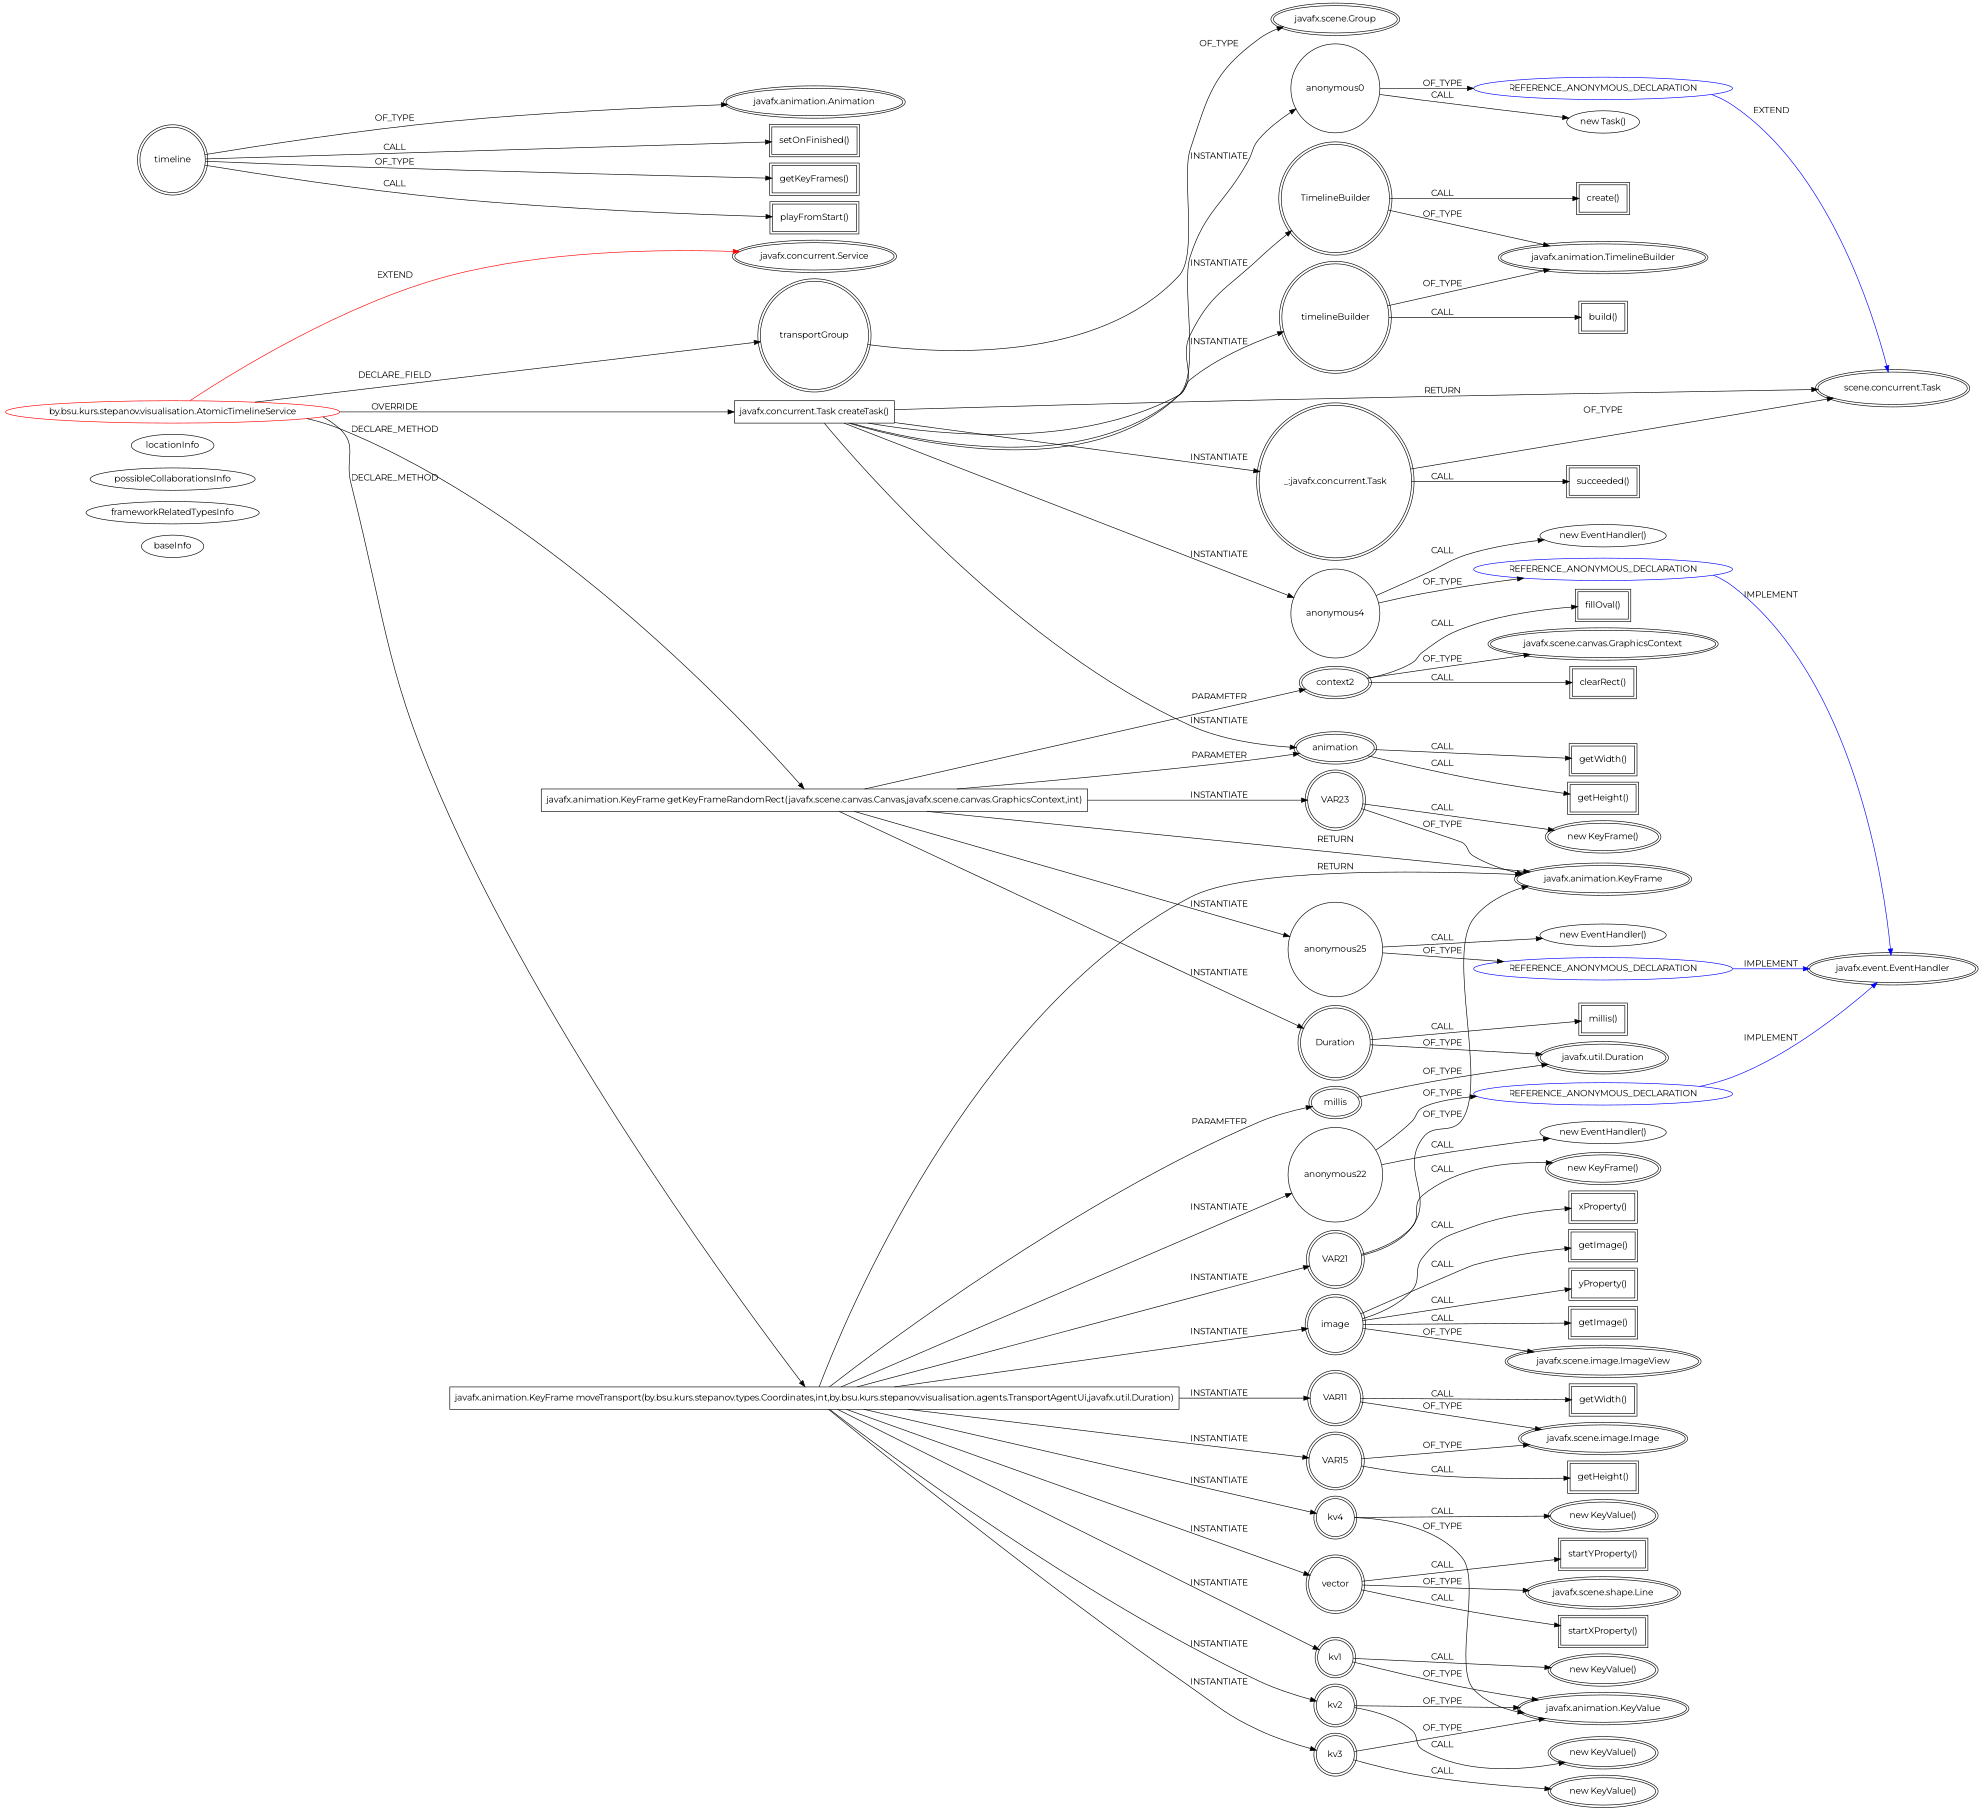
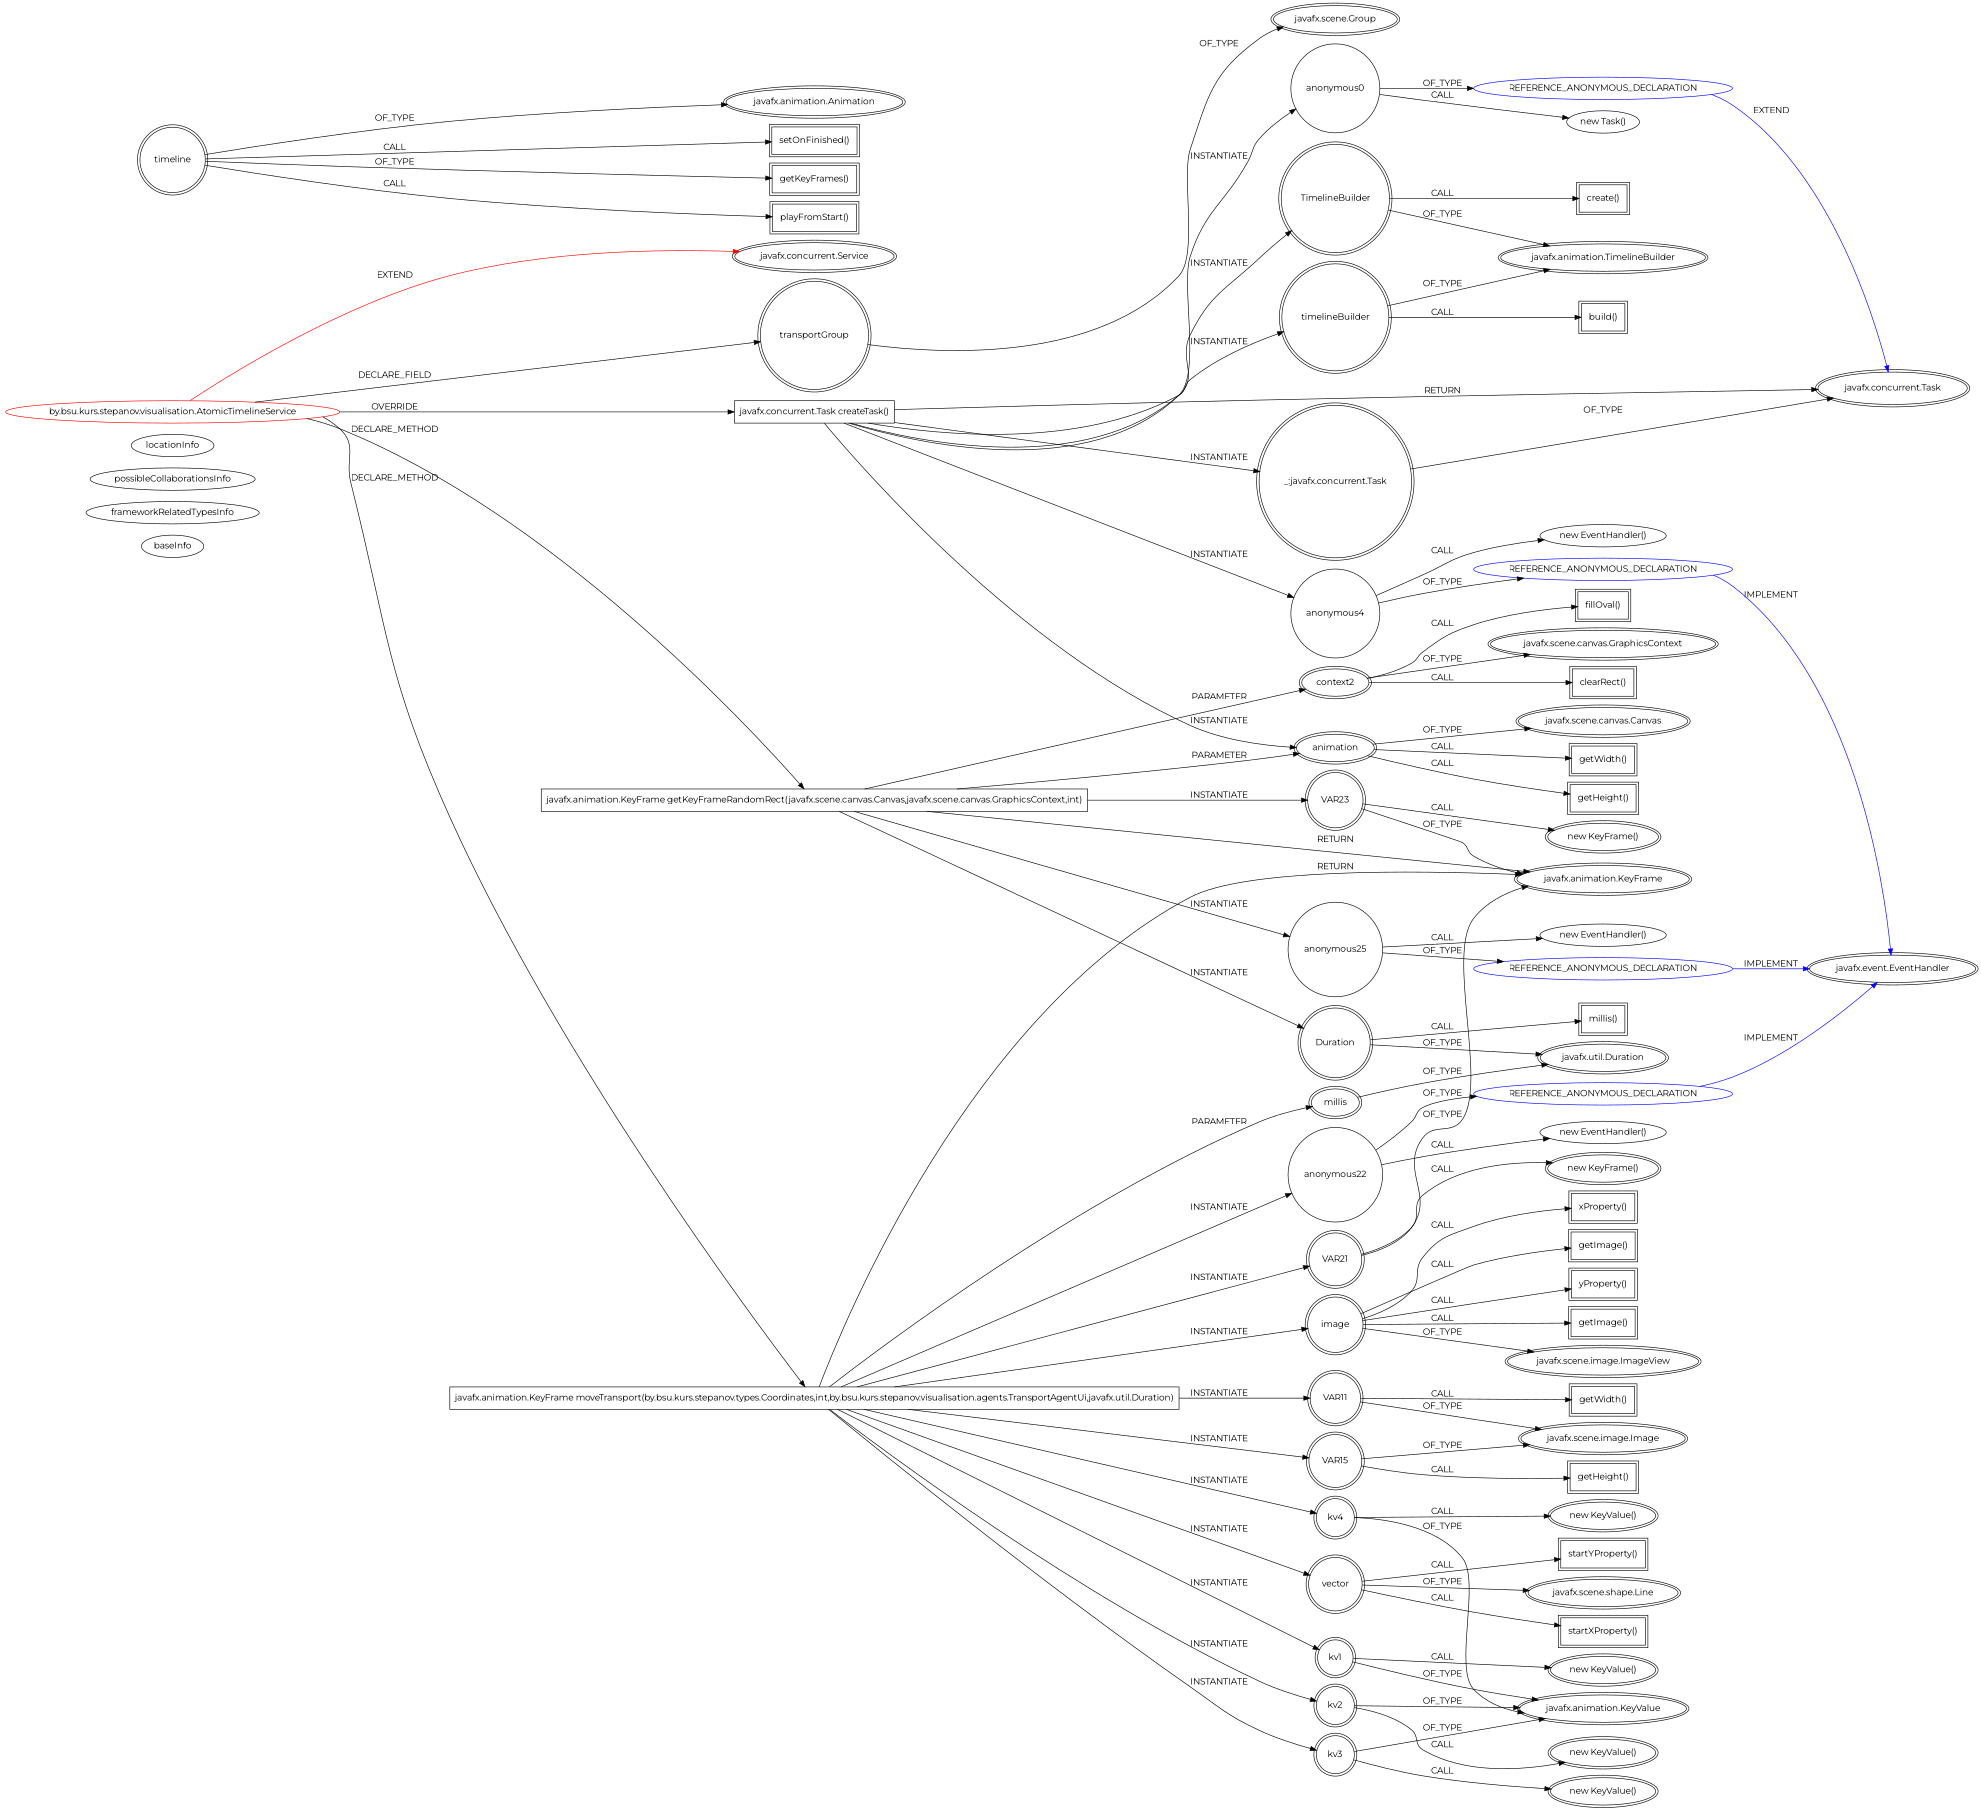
  digraph {
    fontname=Montserrat
    rankdir=LR
    node [fontname=Montserrat isFrameworkType=true vertexType=VARIABLE_EXPRESION peripheries=2]
    edge [fontname=Montserrat]
    baseInfo [category=extension_graph graphId=4268 isAnonymous=false possibleRelation=true isFrameworkType="" vertexType="" peripheries=""]
    frameworkRelatedTypesInfo [0="javafx.concurrent.Service" isFrameworkType="" vertexType="" peripheries=""]
    possibleCollaborationsInfo [0="4268~OVERRIDING_METHOD_DECLARATION-INSTANTIATION-~javafx.concurrent.Service ~javafx.concurrent.Task ~false~true" 1="4268~CLIENT_METHOD_DECLARATION-INSTANTIATION-~javafx.concurrent.Service ~javafx.event.EventHandler ~false~true" 2="4268~OVERRIDING_METHOD_DECLARATION-INSTANTIATION-~javafx.concurrent.Service ~javafx.event.EventHandler ~false~true" isFrameworkType="" vertexType="" peripheries=""]
    locationInfo [contextSignature=AtomicTimelineService filePath="/stepanovdg-VisualJadeMotionModel/VisualJadeMotionModel-master/src/by/bsu/kurs/stepanov/visualisation/AtomicTimelineService.java" graphId=4268 projectName="stepanovdg-VisualJadeMotionModel" isFrameworkType="" vertexType="" peripheries=""]
    n5 [color=red isFrameworkType=false label="by.bsu.kurs.stepanov.visualisation.AtomicTimelineService" vertexType=ROOT_CLIENT_CLASS_DECLARATION peripheries=""]
    n6 [label="javafx.concurrent.Service" vertexType=FRAMEWORK_CLASS_TYPE]
    n7 [label=transportGroup shape=circle vertexType=FIELD_DECLARATION]
    n8 [isFrameworkType=false label="javafx.concurrent.Task createTask()" shape=box vertexType=OVERRIDING_METHOD_DECLARATION peripheries=""]
    n9 [isFrameworkType=false label="javafx.animation.KeyFrame moveTransport(by.bsu.kurs.stepanov.types.Coordinates,int,by.bsu.kurs.stepanov.visualisation.agents.TransportAgentUi,javafx.util.Duration)" shape=box vertexType=CLIENT_METHOD_DECLARATION peripheries=""]
    n10 [isFrameworkType=false label="javafx.animation.KeyFrame getKeyFrameRandomRect(javafx.scene.canvas.Canvas,javafx.scene.canvas.GraphicsContext,int)" shape=box vertexType=CLIENT_METHOD_DECLARATION peripheries=""]
    n11 [label="javafx.scene.Group" vertexType=FRAMEWORK_CLASS_TYPE]
-   n12 [label="scene.concurrent.Task" vertexType=FRAMEWORK_CLASS_TYPE]
+   n12 [label="javafx.concurrent.Task" vertexType=FRAMEWORK_CLASS_TYPE]
    n13 [isFrameworkType=false label=anonymous0 shape=circle peripheries=""]
    n14 [label=TimelineBuilder shape=circle]
    n15 [label=timelineBuilder shape=circle]
    n16 [isFrameworkType=false label=anonymous4 shape=circle peripheries=""]
    n17 [label="_:javafx.concurrent.Task" shape=circle]
    n18 [label=animation vertexType=PARAMETER_DECLARATION]
    n19 [label="javafx.animation.KeyFrame" vertexType=FRAMEWORK_CLASS_TYPE]
    n20 [label=millis vertexType=PARAMETER_DECLARATION]
    n21 [label=kv1 shape=circle]
    n22 [label=image shape=circle]
    n23 [label=VAR11 shape=circle]
    n24 [label=kv2 shape=circle]
    n25 [label=VAR15 shape=circle]
    n26 [label=kv3 shape=circle]
    n27 [label=vector shape=circle]
    n28 [label=kv4 shape=circle]
    n29 [label=VAR21 shape=circle]
    n30 [isFrameworkType=false label=anonymous22 shape=circle peripheries=""]
    n31 [label=context2 vertexType=PARAMETER_DECLARATION]
    n32 [label=VAR23 shape=circle]
    n33 [label=Duration shape=circle]
    n34 [isFrameworkType=false label=anonymous25 shape=circle peripheries=""]
    n35 [color=blue isFrameworkType=false label=REFERENCE_ANONYMOUS_DECLARATION vertexType=REFERENCE_ANONYMOUS_DECLARATION peripheries=""]
    n36 [isFrameworkType=false label="new Task()" vertexType=CONSTRUCTOR_CALL peripheries=""]
    n37 [label="javafx.animation.TimelineBuilder" vertexType=FRAMEWORK_CLASS_TYPE]
    n38 [label="create()" shape=box vertexType=INSIDE_CALL]
    n39 [label="build()" shape=box vertexType=INSIDE_CALL]
    n40 [label=timeline shape=circle]
    n41 [label="javafx.animation.Animation" vertexType=FRAMEWORK_CLASS_TYPE]
    n42 [label="setOnFinished()" shape=box vertexType=INSIDE_CALL]
    n43 [label="getKeyFrames()" shape=box vertexType=INSIDE_CALL]
    n44 [label="playFromStart()" shape=box vertexType=INSIDE_CALL]
    n45 [color=blue isFrameworkType=false label=REFERENCE_ANONYMOUS_DECLARATION vertexType=REFERENCE_ANONYMOUS_DECLARATION peripheries=""]
    n46 [isFrameworkType=false label="new EventHandler()" vertexType=CONSTRUCTOR_CALL peripheries=""]
-   n47 [label="succeeded()" shape=box vertexType=INSIDE_CALL]
    n48 [label="javafx.event.EventHandler" vertexType=FRAMEWORK_INTERFACE_TYPE]
    n49 [label="javafx.util.Duration" vertexType=FRAMEWORK_CLASS_TYPE]
    n50 [label="javafx.animation.KeyValue" vertexType=FRAMEWORK_CLASS_TYPE]
    n51 [label="new KeyValue()" vertexType=CONSTRUCTOR_CALL]
    n52 [label="javafx.scene.image.ImageView" vertexType=FRAMEWORK_CLASS_TYPE]
    n53 [label="xProperty()" shape=box vertexType=INSIDE_CALL]
    n54 [label="getImage()" shape=box vertexType=INSIDE_CALL]
    n55 [label="yProperty()" shape=box vertexType=INSIDE_CALL]
    n56 [label="getImage()" shape=box vertexType=INSIDE_CALL]
    n57 [label="javafx.scene.image.Image" vertexType=FRAMEWORK_CLASS_TYPE]
    n58 [label="getWidth()" shape=box vertexType=INSIDE_CALL]
    n59 [label="new KeyValue()" vertexType=CONSTRUCTOR_CALL]
    n60 [label="getHeight()" shape=box vertexType=INSIDE_CALL]
    n61 [label="new KeyValue()" vertexType=CONSTRUCTOR_CALL]
    n62 [label="javafx.scene.shape.Line" vertexType=FRAMEWORK_CLASS_TYPE]
    n63 [label="startXProperty()" shape=box vertexType=INSIDE_CALL]
    n64 [label="startYProperty()" shape=box vertexType=INSIDE_CALL]
    n65 [label="new KeyValue()" vertexType=CONSTRUCTOR_CALL]
    n66 [label="new KeyFrame()" vertexType=CONSTRUCTOR_CALL]
    n67 [color=blue isFrameworkType=false label=REFERENCE_ANONYMOUS_DECLARATION vertexType=REFERENCE_ANONYMOUS_DECLARATION peripheries=""]
    n68 [isFrameworkType=false label="new EventHandler()" vertexType=CONSTRUCTOR_CALL peripheries=""]
+   n69 [label="javafx.scene.canvas.Canvas" vertexType=FRAMEWORK_CLASS_TYPE]
    n70 [label="getWidth()" shape=box vertexType=INSIDE_CALL]
    n71 [label="getHeight()" shape=box vertexType=INSIDE_CALL]
    n72 [label="javafx.scene.canvas.GraphicsContext" vertexType=FRAMEWORK_CLASS_TYPE]
    n73 [label="clearRect()" shape=box vertexType=INSIDE_CALL]
    n74 [label="fillOval()" shape=box vertexType=INSIDE_CALL]
    n75 [label="new KeyFrame()" vertexType=CONSTRUCTOR_CALL]
    n76 [label="millis()" shape=box vertexType=INSIDE_CALL]
    n77 [color=blue isFrameworkType=false label=REFERENCE_ANONYMOUS_DECLARATION vertexType=REFERENCE_ANONYMOUS_DECLARATION peripheries=""]
    n78 [isFrameworkType=false label="new EventHandler()" vertexType=CONSTRUCTOR_CALL peripheries=""]
    n5 -> n6 [color=red label=EXTEND]
    n5 -> n7 [label=DECLARE_FIELD]
    n5 -> n8 [label=OVERRIDE]
    n5 -> n9 [label=DECLARE_METHOD]
    n5 -> n10 [label=DECLARE_METHOD]
    n7 -> n11 [label=OF_TYPE]
    n8 -> n12 [label=RETURN]
    n8 -> n13 [label=INSTANTIATE]
    n8 -> n14 [label=INSTANTIATE]
    n8 -> n15 [label=INSTANTIATE]
    n8 -> n16 [label=INSTANTIATE]
    n8 -> n17 [label=INSTANTIATE]
    n8 -> n18 [label=INSTANTIATE]
    n9 -> n19 [label=RETURN]
    n9 -> n20 [label=PARAMETER]
    n9 -> n21 [label=INSTANTIATE]
    n9 -> n22 [label=INSTANTIATE]
    n9 -> n23 [label=INSTANTIATE]
    n9 -> n24 [label=INSTANTIATE]
    n9 -> n25 [label=INSTANTIATE]
    n9 -> n26 [label=INSTANTIATE]
    n9 -> n27 [label=INSTANTIATE]
    n9 -> n28 [label=INSTANTIATE]
    n9 -> n29 [label=INSTANTIATE]
    n9 -> n30 [label=INSTANTIATE]
    n10 -> n18 [label=PARAMETER]
    n10 -> n19 [label=RETURN]
    n10 -> n31 [label=PARAMETER]
    n10 -> n32 [label=INSTANTIATE]
    n10 -> n33 [label=INSTANTIATE]
    n10 -> n34 [label=INSTANTIATE]
    n13 -> n35 [label=OF_TYPE]
    n13 -> n36 [label=CALL]
    n14 -> n37 [label=OF_TYPE]
    n14 -> n38 [label=CALL]
    n15 -> n37 [label=OF_TYPE]
    n15 -> n39 [label=CALL]
    n16 -> n45 [label=OF_TYPE]
    n16 -> n46 [label=CALL]
    n17 -> n12 [label=OF_TYPE]
-   n17 -> n47 [label=CALL]
+   n18 -> n69 [label=OF_TYPE]
    n18 -> n70 [label=CALL]
    n18 -> n71 [label=CALL]
    n20 -> n49 [label=OF_TYPE]
    n21 -> n50 [label=OF_TYPE]
    n21 -> n51 [label=CALL]
    n22 -> n52 [label=OF_TYPE]
    n22 -> n53 [label=CALL]
    n22 -> n54 [label=CALL]
    n22 -> n55 [label=CALL]
    n22 -> n56 [label=CALL]
    n23 -> n57 [label=OF_TYPE]
    n23 -> n58 [label=CALL]
    n24 -> n50 [label=OF_TYPE]
    n24 -> n59 [label=CALL]
    n25 -> n57 [label=OF_TYPE]
    n25 -> n60 [label=CALL]
    n26 -> n50 [label=OF_TYPE]
    n26 -> n61 [label=CALL]
    n27 -> n62 [label=OF_TYPE]
    n27 -> n63 [label=CALL]
    n27 -> n64 [label=CALL]
    n28 -> n50 [label=OF_TYPE]
    n28 -> n65 [label=CALL]
    n29 -> n19 [label=OF_TYPE]
    n29 -> n66 [label=CALL]
    n30 -> n67 [label=OF_TYPE]
    n30 -> n68 [label=CALL]
    n31 -> n72 [label=OF_TYPE]
    n31 -> n73 [label=CALL]
    n31 -> n74 [label=CALL]
    n32 -> n19 [label=OF_TYPE]
    n32 -> n75 [label=CALL]
    n33 -> n49 [label=OF_TYPE]
    n33 -> n76 [label=CALL]
    n34 -> n77 [label=OF_TYPE]
    n34 -> n78 [label=CALL]
    n35 -> n12 [color=blue label=EXTEND]
    n40 -> n41 [label=OF_TYPE]
    n40 -> n42 [label=CALL]
    n40 -> n43 [label=OF_TYPE]
    n40 -> n44 [label=CALL]
    n45 -> n48 [color=blue label=IMPLEMENT]
    n67 -> n48 [color=blue label=IMPLEMENT]
    n77 -> n48 [color=blue label=IMPLEMENT]
  }
